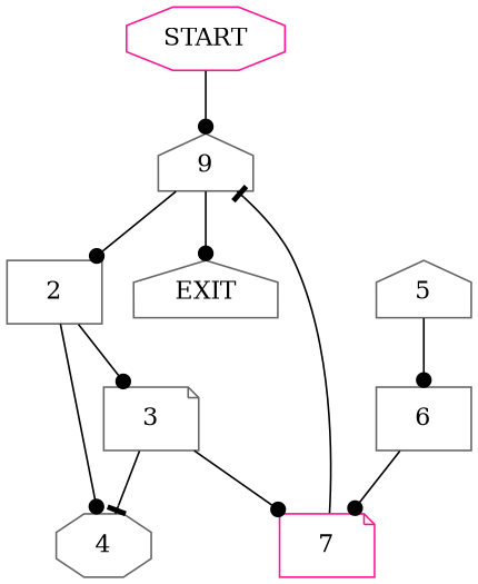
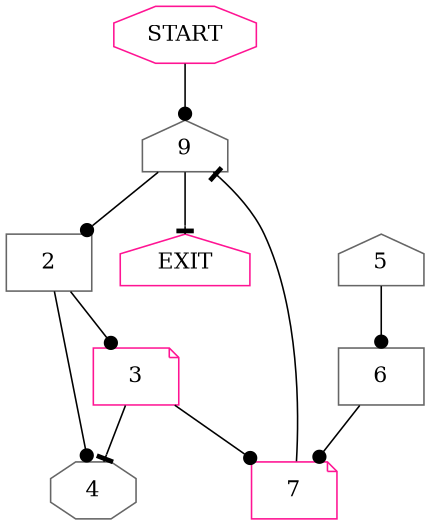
  digraph {
    node [color=gray40 shape=house]
    edge [arrowhead=dot]
    n1 [color=deeppink label=START shape=octagon]
    n2 [label=9]
    2 [shape=box]
-   n4 [label=EXIT]
-   3 [shape=note]
+   n4 [color=deeppink label=EXIT]
+   3 [color=deeppink shape=note]
    4 [shape=octagon]
    7 [color=deeppink shape=note]
    5
    6 [shape=box]
    n1 -> n2
    n2 -> 2
-   n2 -> n4
+   n2 -> n4 [arrowhead=tee]
    2 -> 3
    2 -> 4
    3 -> 4 [arrowhead=tee]
    3 -> 7
    7 -> n2 [arrowhead=tee]
    5 -> 6
    6 -> 7
  }
